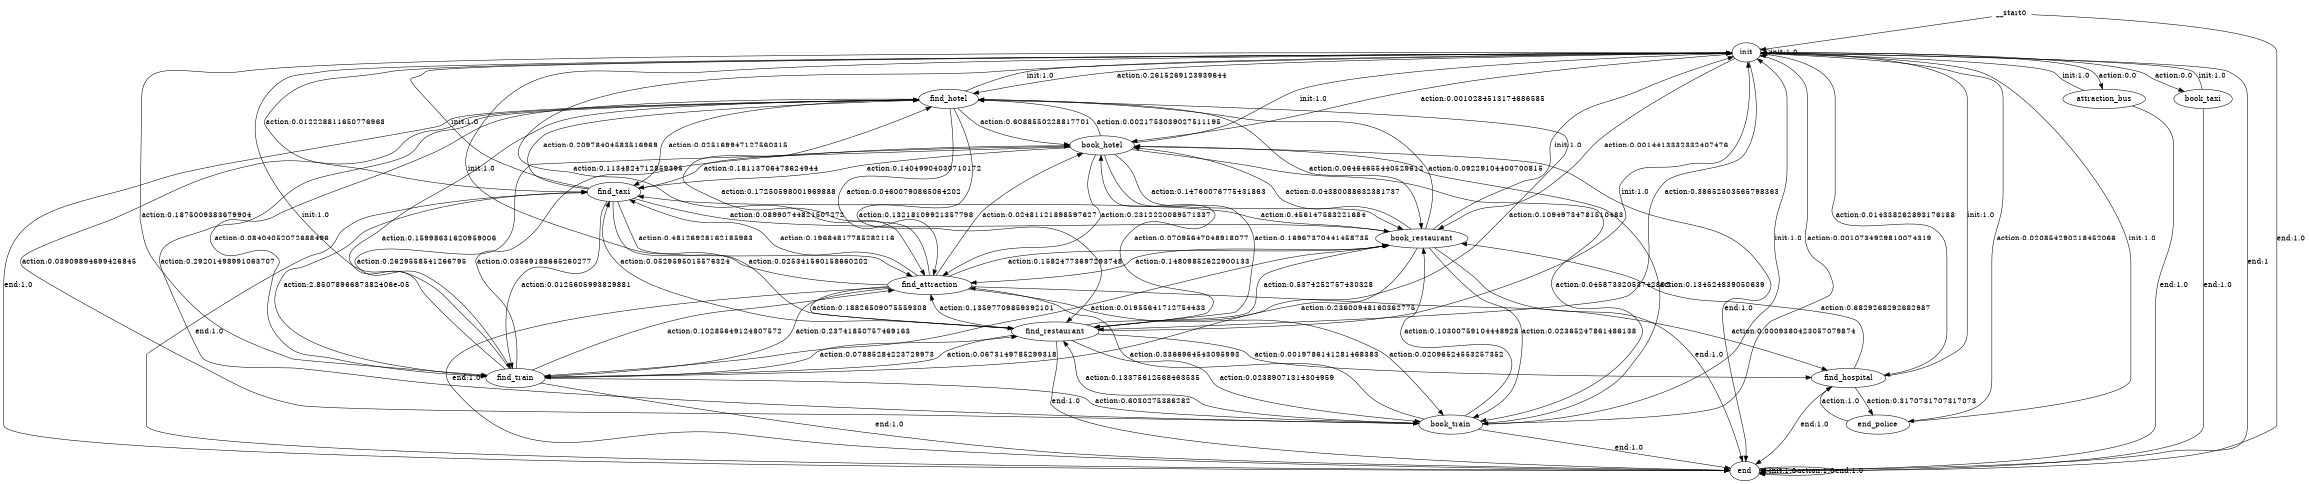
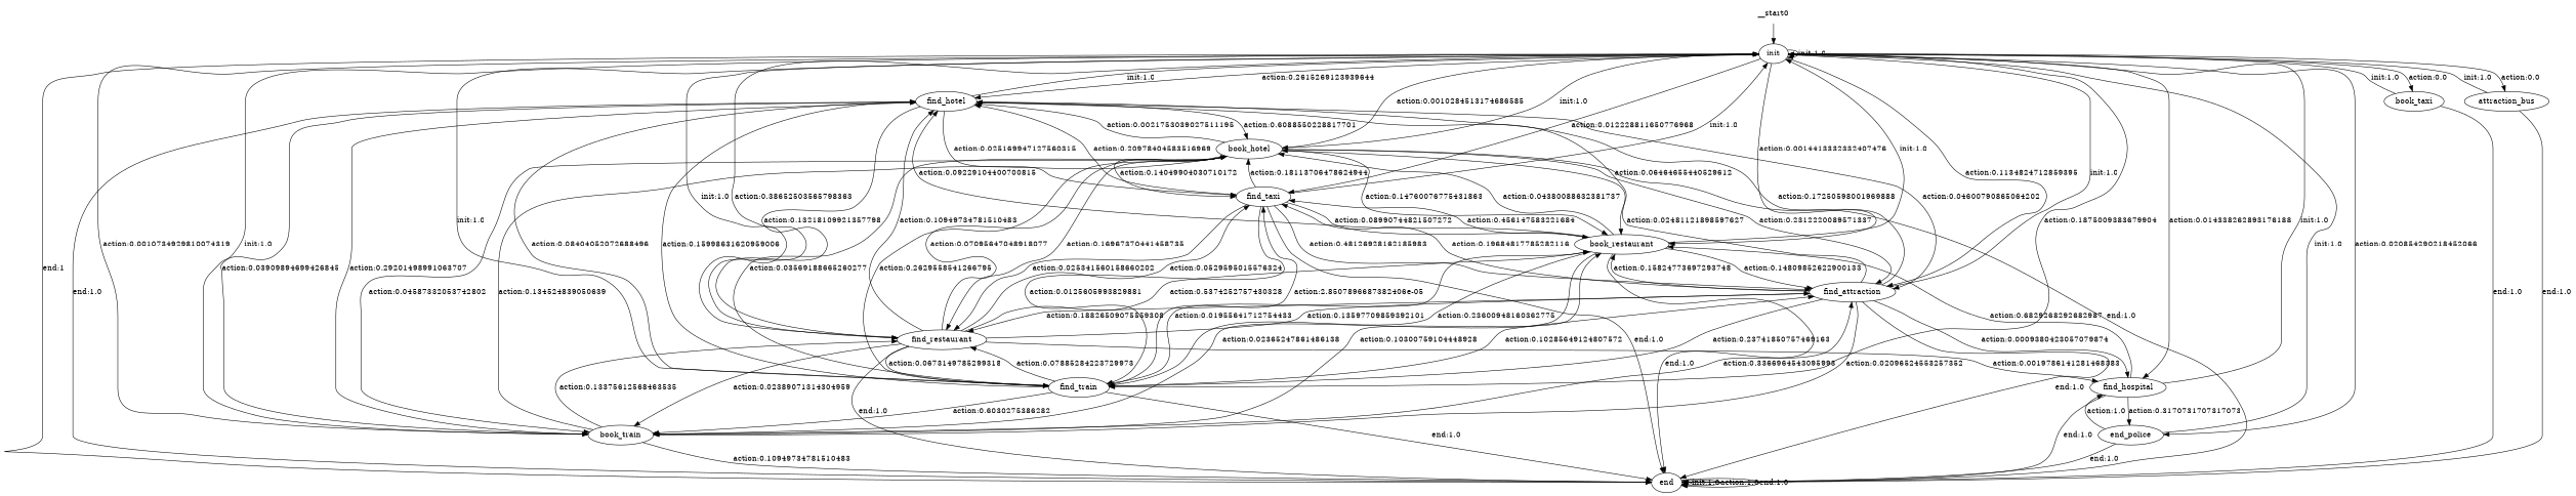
  digraph {
    n1 [label=init]
    n2 [label=find_hotel]
    n3 [label=book_hotel]
    n4 [label=find_train]
    n5 [label=book_train]
    n6 [label=find_attraction]
    n7 [label=find_restaurant]
    n8 [label=book_restaurant]
    n9 [label=find_hospital]
    n10 [label=book_taxi]
    n11 [label=find_taxi]
    n12 [label=attraction_bus]
    n13 [label=end_police]
    n14 [label=end]
    __start0 [shape=none]
    n1 -> n1 [label="init:1.0"]
    n1 -> n2 [label="action:0.2615269123939644"]
    n1 -> n3 [label="action:0.0010284513174686585"]
    n1 -> n4 [label="action:0.1875009383679904"]
    n1 -> n5 [label="action:0.0010734929810074319"]
    n1 -> n6 [label="action:0.1134824712859395"]
    n1 -> n7 [label="action:0.38652503565798363"]
    n1 -> n8 [label="action:0.0014413332332407476"]
    n1 -> n9 [label="action:0.014338262893176188"]
    n1 -> n10 [label="action:0.0"]
    n1 -> n11 [label="action:0.012228811650776968"]
    n1 -> n12 [label="action:0.0"]
    n1 -> n13 [label="action:0.020854290218452066"]
    n1 -> n14 [label="end:1"]
    n2 -> n1 [label="init:1.0"]
    n2 -> n3 [label="action:0.6088550228817701"]
    n2 -> n4 [label="action:0.08404052072688496"]
    n2 -> n5 [label="action:0.03909894699426845"]
    n2 -> n6 [label="action:0.04600790865064202"]
    n2 -> n7 [label="action:0.13218109921357798"]
    n2 -> n8 [label="action:0.06464655440529612"]
    n2 -> n11 [label="action:0.025169947127560315"]
    n2 -> n14 [label="end:1.0"]
    n3 -> n1 [label="init:1.0"]
    n3 -> n2 [label="action:0.0021753039027511195"]
    n3 -> n4 [label="action:0.2629558541266795"]
    n3 -> n5 [label="action:0.04587332053742802"]
    n3 -> n6 [label="action:0.2312220089571337"]
    n3 -> n7 [label="action:0.16967370441458735"]
    n3 -> n8 [label="action:0.14760076775431863"]
    n3 -> n11 [label="action:0.14049904030710172"]
    n3 -> n14 [label="end:1.0"]
    n4 -> n1 [label="init:1.0"]
    n4 -> n2 [label="action:0.15998631620959006"]
    n4 -> n3 [label="action:0.03569188665260277"]
    n4 -> n5 [label="action:0.6030275386282"]
    n4 -> n6 [label="action:0.10285649124807572"]
    n4 -> n7 [label="action:0.07885284223729973"]
    n4 -> n8 [label="action:0.01955641712754433"]
    n4 -> n11 [label="action:2.8507896687382406e-05"]
    n4 -> n14 [label="end:1.0"]
    n5 -> n1 [label="init:1.0"]
    n5 -> n2 [label="action:0.29201498991063707"]
    n5 -> n3 [label="action:0.134524839050639"]
    n5 -> n6 [label="action:0.3366964543095993"]
    n5 -> n7 [label="action:0.13375612568463535"]
    n5 -> n8 [label="action:0.10300759104448928"]
-   n5 -> n14 [label="end:1.0"]
+   n5 -> n14 [label="action:0.10949734781510483"]
    n6 -> n1 [label="init:1.0"]
    n6 -> n2 [label="action:0.17250598001969888"]
    n6 -> n3 [label="action:0.02481121898597627"]
    n6 -> n4 [label="action:0.23741850757469163"]
    n6 -> n5 [label="action:0.02096524553257352"]
    n6 -> n7 [label="action:0.18826509075559308"]
    n6 -> n8 [label="action:0.15824773697293748"]
    n6 -> n9 [label="action:0.0009380423057079874"]
    n6 -> n11 [label="action:0.19684817785282116"]
    n6 -> n14 [label="end:1.0"]
    n7 -> n1 [label="init:1.0"]
    n7 -> n2 [label="action:0.10949734781510483"]
    n7 -> n3 [label="action:0.07095647048918077"]
    n7 -> n4 [label="action:0.0673149785299318"]
    n7 -> n5 [label="action:0.02389071314304959"]
    n7 -> n6 [label="action:0.13597709859392101"]
    n7 -> n8 [label="action:0.5374252757430328"]
    n7 -> n9 [label="action:0.0019786141281468383"]
    n7 -> n11 [label="action:0.0529595015576324"]
    n7 -> n14 [label="end:1.0"]
    n8 -> n1 [label="init:1.0"]
    n8 -> n2 [label="action:0.09229104400700815"]
    n8 -> n3 [label="action:0.04380088632381737"]
    n8 -> n4 [label="action:0.23600948160362775"]
    n8 -> n5 [label="action:0.02365247861486138"]
    n8 -> n6 [label="action:0.14809852622900133"]
    n8 -> n11 [label="action:0.456147583221684"]
    n8 -> n14 [label="end:1.0"]
    n9 -> n1 [label="init:1.0"]
    n9 -> n8 [label="action:0.6829268292682987"]
    n9 -> n13 [label="action:0.3170731707317073"]
    n9 -> n14 [label="end:1.0"]
    n10 -> n1 [label="init:1.0"]
    n10 -> n14 [label="end:1.0"]
    n11 -> n1 [label="init:1.0"]
    n11 -> n2 [label="action:0.20978404583516969"]
    n11 -> n3 [label="action:0.18113706478624944"]
    n11 -> n4 [label="action:0.0125605993829881"]
    n11 -> n6 [label="action:0.48126928162185983"]
    n11 -> n7 [label="action:0.025341560158660202"]
    n11 -> n8 [label="action:0.08990744821507272"]
    n11 -> n14 [label="end:1.0"]
    n12 -> n1 [label="init:1.0"]
    n12 -> n14 [label="end:1.0"]
    n13 -> n1 [label="init:1.0"]
    n13 -> n9 [label="action:1.0"]
-   __start0 -> n14 [label="end:1.0"]
+   n13 -> n14 [label="end:1.0"]
    n14 -> n14 [label="init:1.0"]
    n14 -> n14 [label="action:1.0"]
    n14 -> n14 [label="end:1.0"]
    __start0 -> n1
  }
